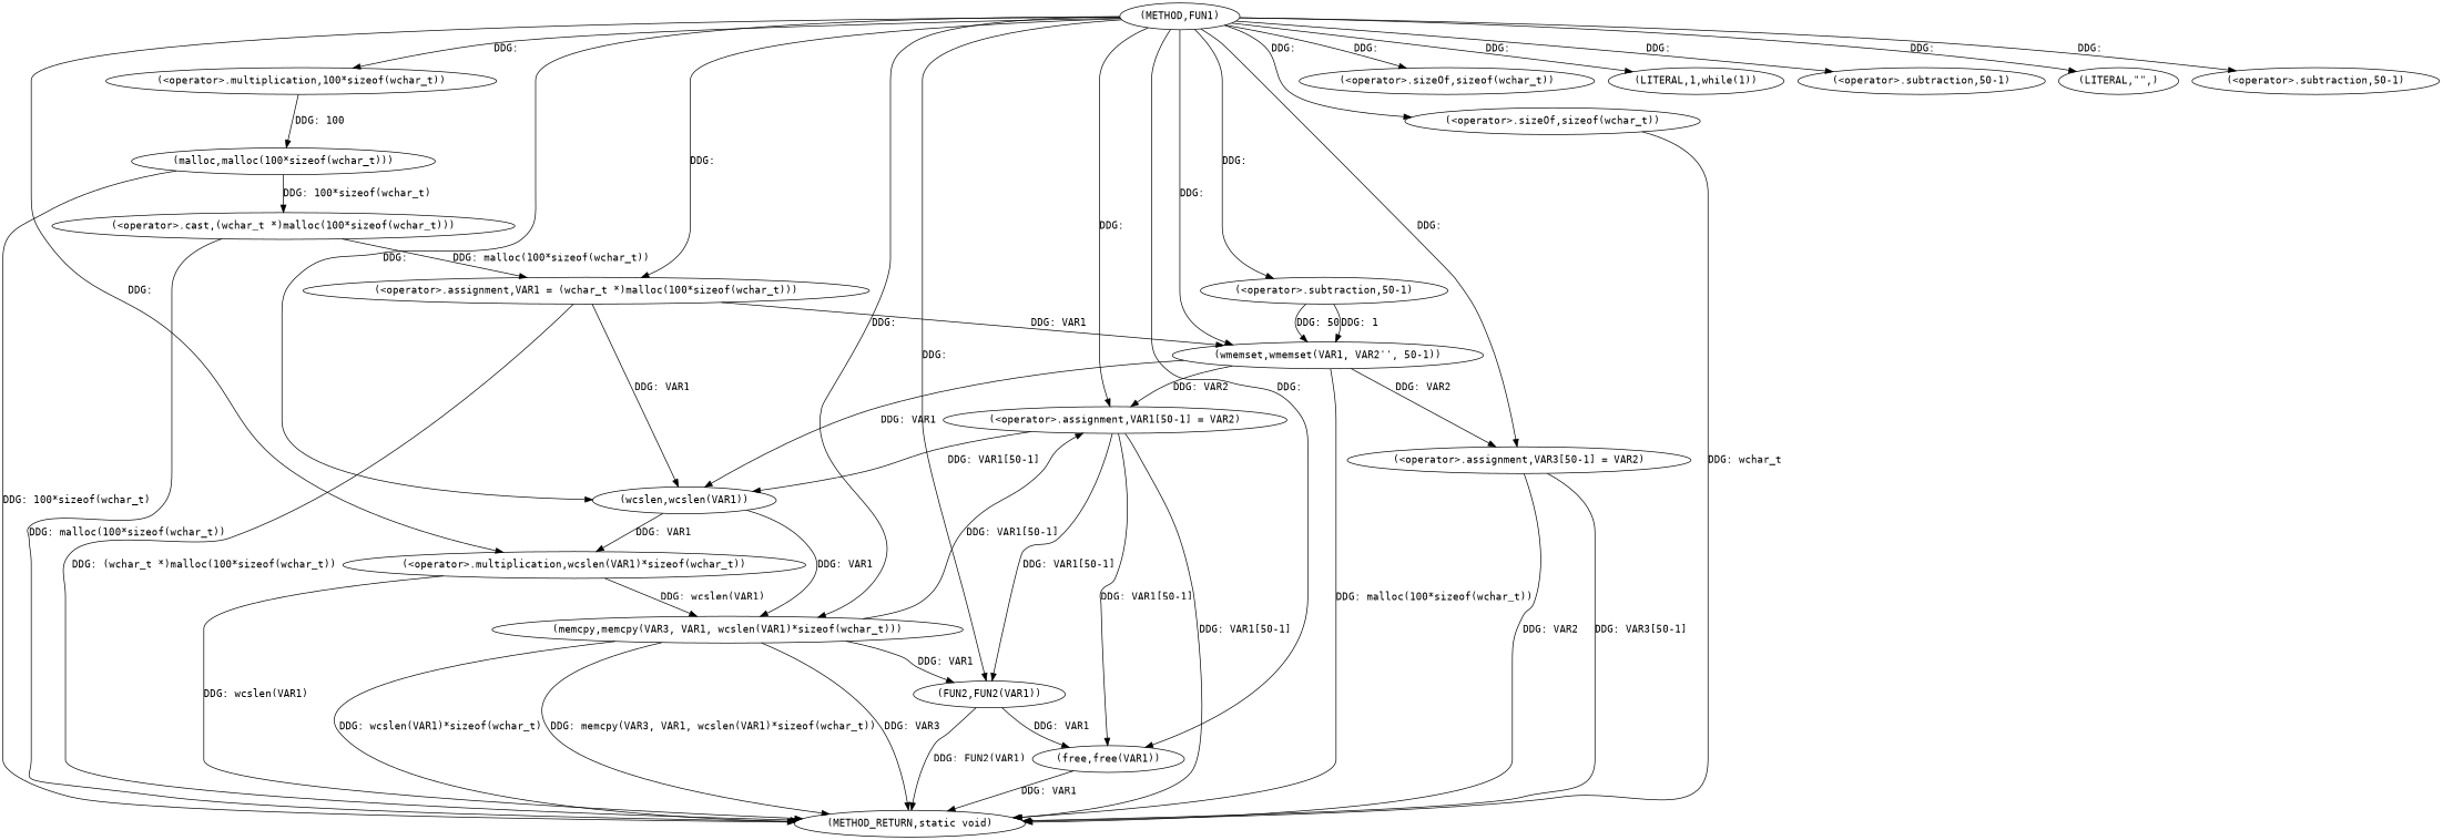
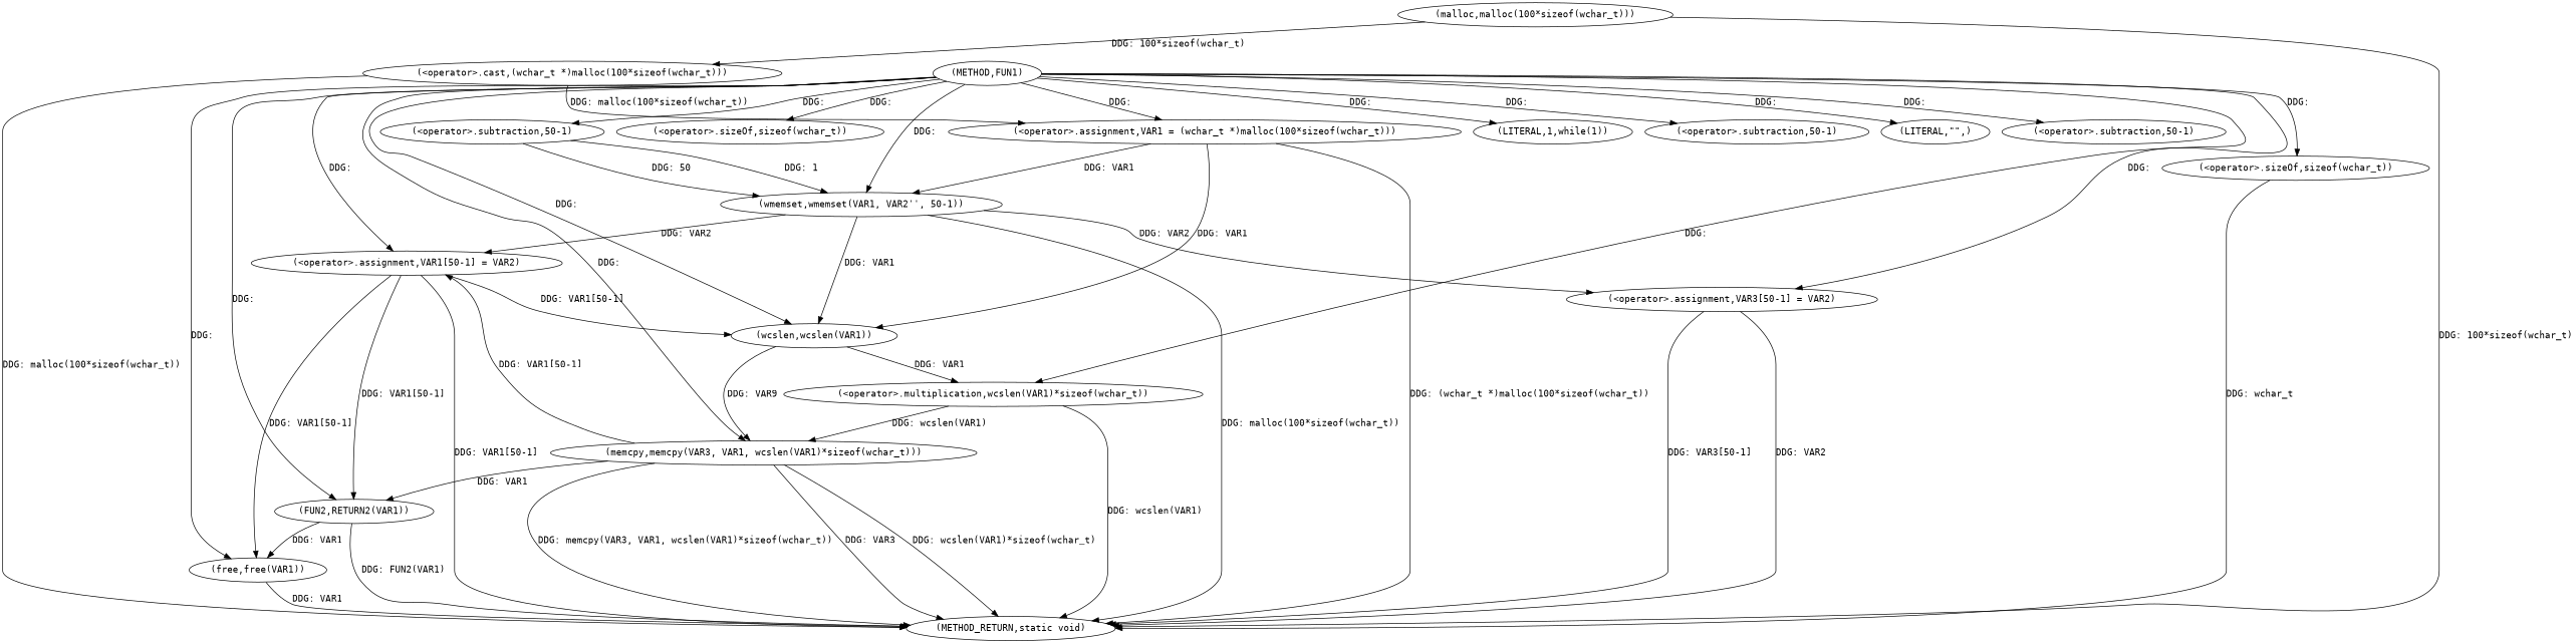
  digraph {
    fontname="DejaVu Sans Mono"
    node [fontname="DejaVu Sans Mono"]
    edge [fontname="DejaVu Sans Mono"]
    n1 [label="(METHOD,FUN1)"]
    n2 [label="(<operator>.assignment,VAR1 = (wchar_t *)malloc(100*sizeof(wchar_t)))"]
-   n3 [label="(<operator>.multiplication,100*sizeof(wchar_t))"]
    n4 [label="(<operator>.sizeOf,sizeof(wchar_t))"]
    n5 [label="(LITERAL,1,while(1))"]
    n6 [label="(wmemset,wmemset(VAR1, VAR2'', 50-1))"]
    n7 [label="(<operator>.subtraction,50-1)"]
    n8 [label="(<operator>.assignment,VAR1[50-1] = VAR2)"]
    n9 [label="(<operator>.subtraction,50-1)"]
    n10 [label="(LITERAL,\"\",)"]
    n11 [label="(memcpy,memcpy(VAR3, VAR1, wcslen(VAR1)*sizeof(wchar_t)))"]
    n12 [label="(<operator>.multiplication,wcslen(VAR1)*sizeof(wchar_t))"]
    n13 [label="(wcslen,wcslen(VAR1))"]
    n14 [label="(<operator>.sizeOf,sizeof(wchar_t))"]
    n15 [label="(<operator>.assignment,VAR3[50-1] = VAR2)"]
    n16 [label="(<operator>.subtraction,50-1)"]
-   n17 [label="(FUN2,FUN2(VAR1))"]
+   n17 [label="(FUN2,RETURN2(VAR1))"]
    n18 [label="(free,free(VAR1))"]
    n19 [label="(METHOD_RETURN,static void)"]
    n20 [label="(malloc,malloc(100*sizeof(wchar_t)))"]
    n21 [label="(<operator>.cast,(wchar_t *)malloc(100*sizeof(wchar_t)))"]
    n1 -> n2 [label="DDG: "]
-   n1 -> n3 [label="DDG: "]
    n1 -> n4 [label="DDG: "]
    n1 -> n5 [label="DDG: "]
    n1 -> n6 [label="DDG: "]
    n1 -> n7 [label="DDG: "]
    n1 -> n8 [label="DDG: "]
    n1 -> n9 [label="DDG: "]
    n1 -> n10 [label="DDG: "]
    n1 -> n11 [label="DDG: "]
    n1 -> n12 [label="DDG: "]
    n1 -> n13 [label="DDG: "]
    n1 -> n14 [label="DDG: "]
    n1 -> n15 [label="DDG: "]
    n1 -> n16 [label="DDG: "]
    n1 -> n17 [label="DDG: "]
    n1 -> n18 [label="DDG: "]
    n2 -> n6 [label="DDG: VAR1"]
    n2 -> n13 [label="DDG: VAR1"]
    n2 -> n19 [label="DDG: (wchar_t *)malloc(100*sizeof(wchar_t))"]
-   n3 -> n20 [label="DDG: 100"]
    n6 -> n8 [label="DDG: VAR2"]
    n6 -> n13 [label="DDG: VAR1"]
    n6 -> n15 [label="DDG: VAR2"]
    n6 -> n19 [label="DDG: malloc(100*sizeof(wchar_t))"]
    n7 -> n6 [label="DDG: 50"]
    n7 -> n6 [label="DDG: 1"]
    n8 -> n13 [label="DDG: VAR1[50-1]"]
    n8 -> n17 [label="DDG: VAR1[50-1]"]
    n8 -> n18 [label="DDG: VAR1[50-1]"]
    n8 -> n19 [label="DDG: VAR1[50-1]"]
    n11 -> n8 [label="DDG: VAR1[50-1]"]
    n11 -> n17 [label="DDG: VAR1"]
    n11 -> n19 [label="DDG: memcpy(VAR3, VAR1, wcslen(VAR1)*sizeof(wchar_t))"]
    n11 -> n19 [label="DDG: VAR3"]
    n11 -> n19 [label="DDG: wcslen(VAR1)*sizeof(wchar_t)"]
    n12 -> n11 [label="DDG: wcslen(VAR1)"]
    n12 -> n19 [label="DDG: wcslen(VAR1)"]
-   n13 -> n11 [label="DDG: VAR1"]
+   n13 -> n11 [label="DDG: VAR9"]
    n13 -> n12 [label="DDG: VAR1"]
    n14 -> n19 [label="DDG: wchar_t"]
    n15 -> n19 [label="DDG: VAR3[50-1]"]
    n15 -> n19 [label="DDG: VAR2"]
    n17 -> n18 [label="DDG: VAR1"]
    n17 -> n19 [label="DDG: FUN2(VAR1)"]
    n18 -> n19 [label="DDG: VAR1"]
    n20 -> n19 [label="DDG: 100*sizeof(wchar_t)"]
    n20 -> n21 [label="DDG: 100*sizeof(wchar_t)"]
    n21 -> n2 [label="DDG: malloc(100*sizeof(wchar_t))"]
    n21 -> n19 [label="DDG: malloc(100*sizeof(wchar_t))"]
  }
